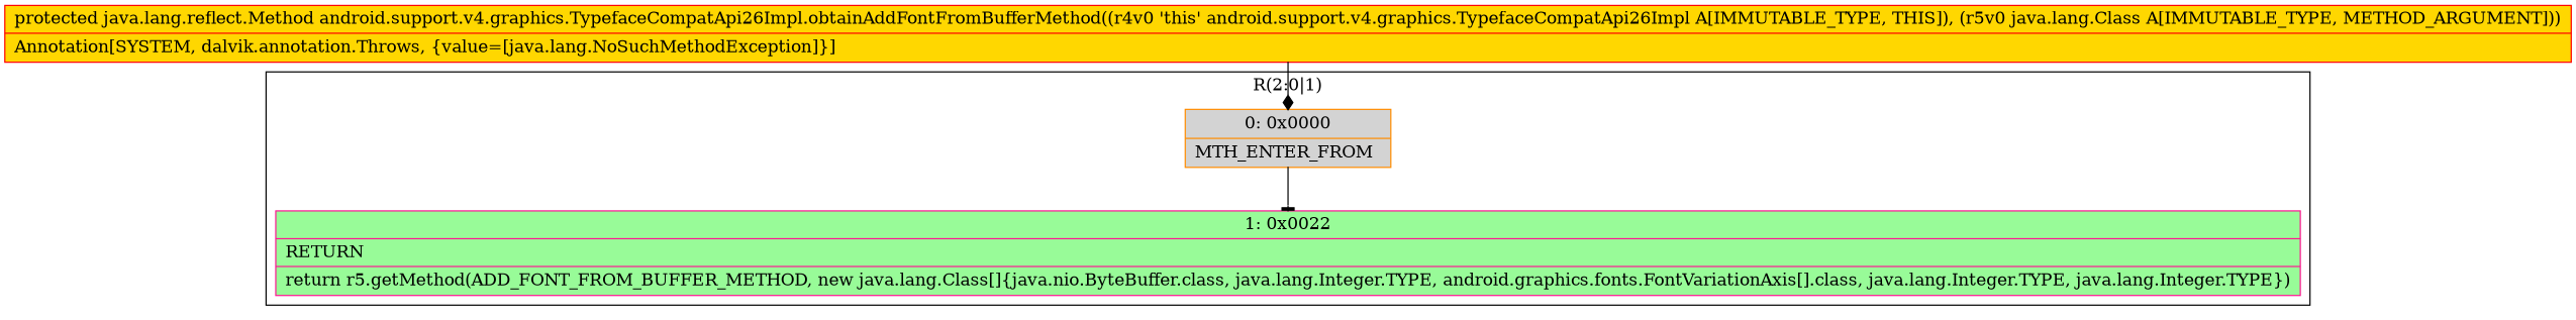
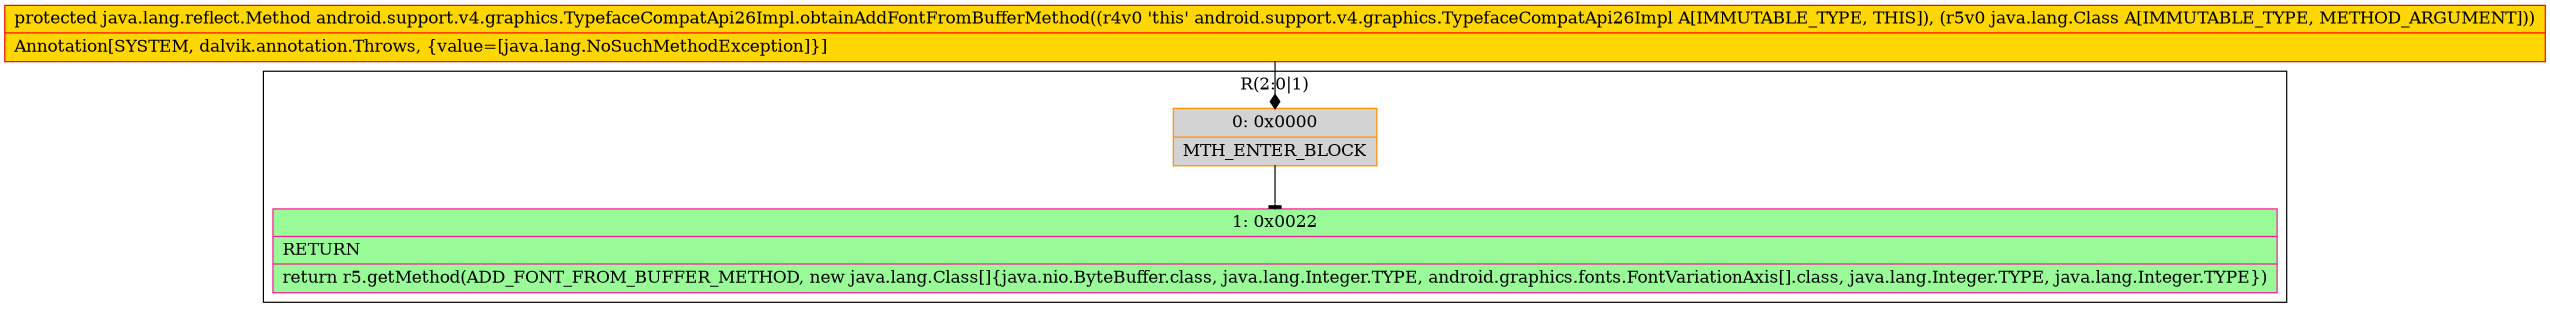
  digraph {
    node [shape=record style=filled]
-   n1 [color=darkorange label="{0\:\ 0x0000|MTH_ENTER_FROM\l}" fillcolor=lightgrey]
+   n1 [color=darkorange label="{0\:\ 0x0000|MTH_ENTER_BLOCK\l}" fillcolor=lightgrey]
    n2 [color=deeppink label="{1\:\ 0x0022|RETURN\l|return r5.getMethod(ADD_FONT_FROM_BUFFER_METHOD, new java.lang.Class[]\{java.nio.ByteBuffer.class, java.lang.Integer.TYPE, android.graphics.fonts.FontVariationAxis[].class, java.lang.Integer.TYPE, java.lang.Integer.TYPE\})\l}" fillcolor=palegreen]
    n3 [label="{protected java.lang.reflect.Method android.support.v4.graphics.TypefaceCompatApi26Impl.obtainAddFontFromBufferMethod((r4v0 'this' android.support.v4.graphics.TypefaceCompatApi26Impl A[IMMUTABLE_TYPE, THIS]), (r5v0 java.lang.Class A[IMMUTABLE_TYPE, METHOD_ARGUMENT]))  | Annotation[SYSTEM, dalvik.annotation.Throws, \{value=[java.lang.NoSuchMethodException]\}]\l}" fillcolor=gold color=red]
    subgraph cluster_1 {
      label="R(2:0|1)"
      n1
      n2
    }
    n1 -> n2 [arrowhead=tee]
    n3 -> n1 [arrowhead=diamond]
  }
